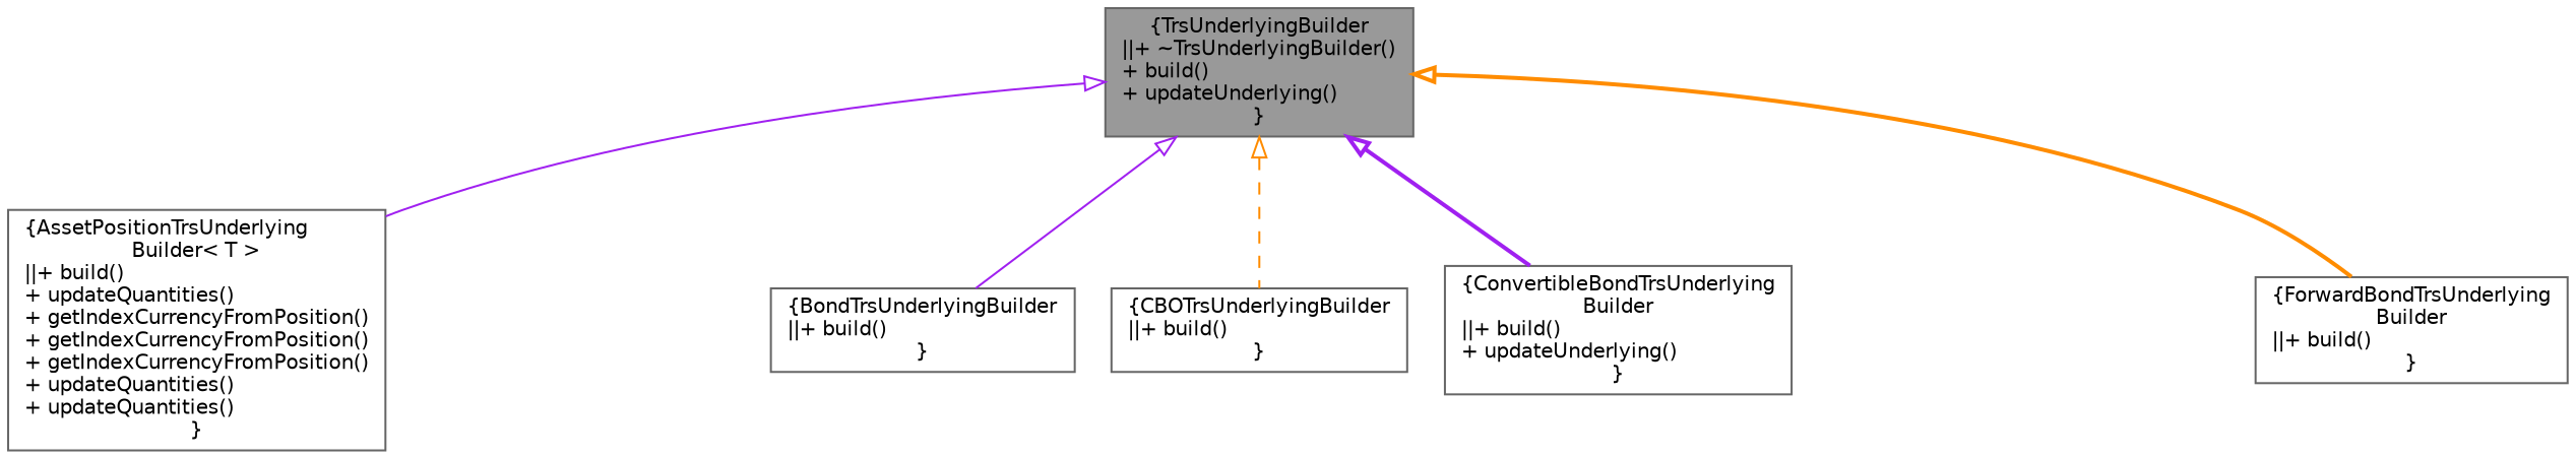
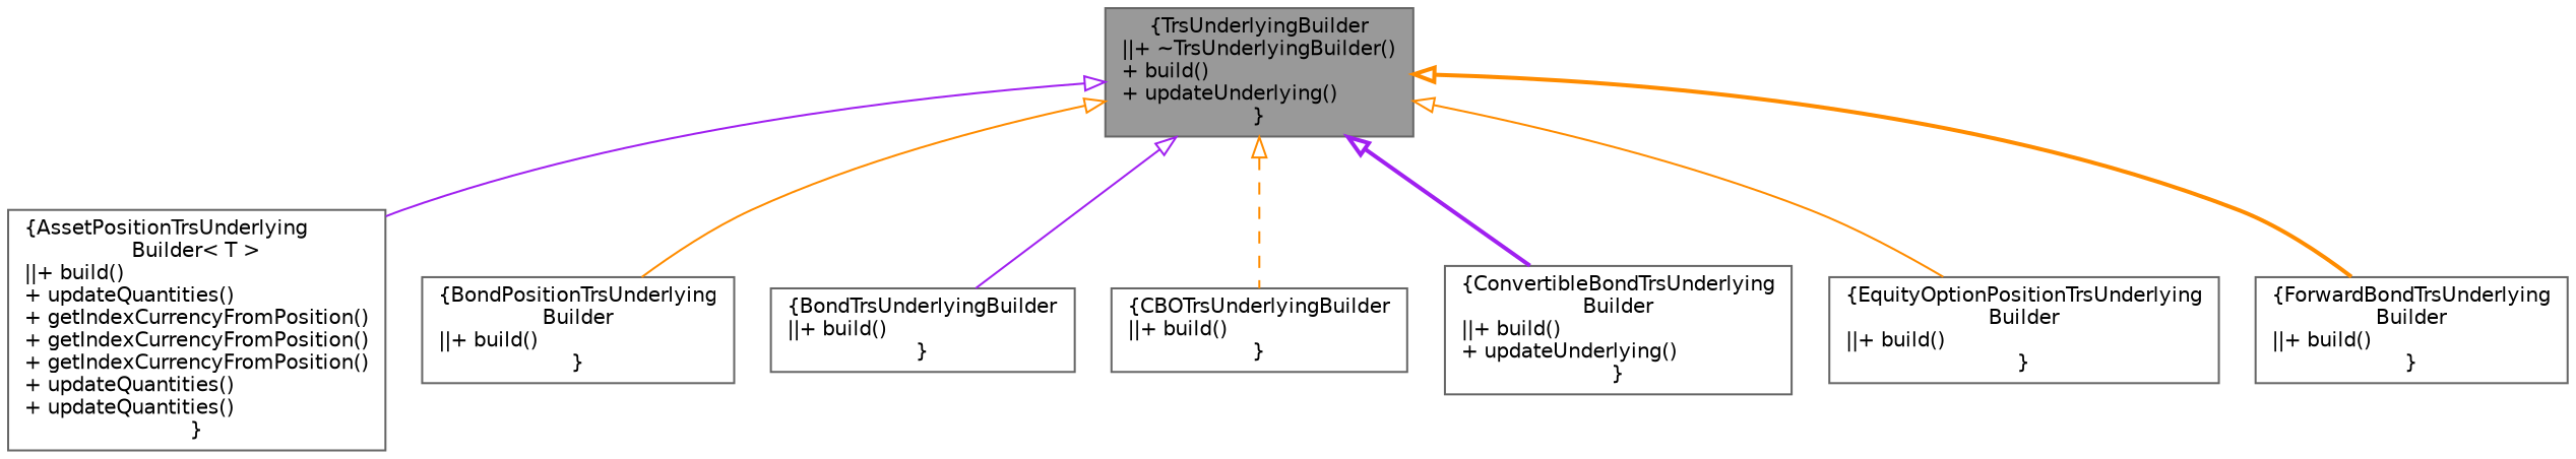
  digraph {
    node [color=gray40 fillcolor=white fontname=Helvetica fontsize=10 shape=box style=filled]
    edge [arrowtail=onormal color=darkorange dir=back fontname=Helvetica fontsize=10 labelfontname=Helvetica labelfontsize=10 style=solid]
    n1 [fillcolor=grey60 fontcolor=black height=0.2 label="{TrsUnderlyingBuilder\n||+ ~TrsUnderlyingBuilder()\l+ build()\l+ updateUnderlying()\l}" width=0.4]
    n2 [height=0.2 label="{AssetPositionTrsUnderlying\lBuilder\< T \>\n||+ build()\l+ updateQuantities()\l+ getIndexCurrencyFromPosition()\l+ getIndexCurrencyFromPosition()\l+ getIndexCurrencyFromPosition()\l+ updateQuantities()\l+ updateQuantities()\l}" width=0.4]
+   n3 [height=0.2 label="{BondPositionTrsUnderlying\lBuilder\n||+ build()\l}" width=0.4]
    n4 [height=0.2 label="{BondTrsUnderlyingBuilder\n||+ build()\l}" width=0.4]
    n5 [height=0.2 label="{CBOTrsUnderlyingBuilder\n||+ build()\l}" width=0.4]
    n6 [height=0.2 label="{ConvertibleBondTrsUnderlying\lBuilder\n||+ build()\l+ updateUnderlying()\l}" width=0.4]
+   n7 [height=0.2 label="{EquityOptionPositionTrsUnderlying\lBuilder\n||+ build()\l}" width=0.4]
    n8 [height=0.2 label="{ForwardBondTrsUnderlying\lBuilder\n||+ build()\l}" width=0.4]
    n1 -> n2 [color=purple]
+   n1 -> n3
    n1 -> n4 [color=purple]
    n1 -> n5 [style=dashed]
    n1 -> n6 [color=purple style=bold]
+   n1 -> n7
    n1 -> n8 [style=bold]
  }
